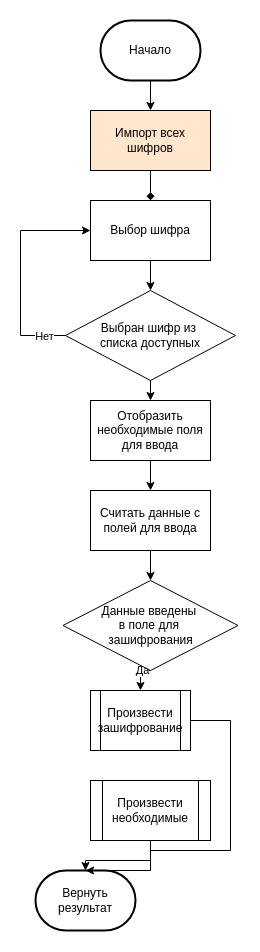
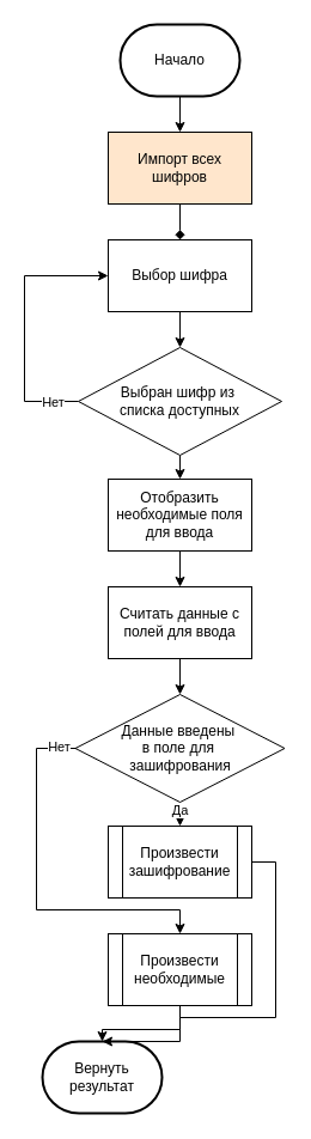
  <mxCell id="0" />
  <mxCell id="1" parent="0" />
  <mxCell id="2" style="edgeStyle=orthogonalEdgeStyle;rounded=0;orthogonalLoop=1;jettySize=auto;html=1;exitX=0.5;exitY=1;exitDx=0;exitDy=0;exitPerimeter=0;entryX=0.5;entryY=0;entryDx=0;entryDy=0;" edge="1" parent="1" source="3" target="5"><mxGeometry relative="1" as="geometry" /></mxCell>
  <mxCell id="3" value="Начало" style="strokeWidth=2;html=1;shape=mxgraph.flowchart.terminator;whiteSpace=wrap;" vertex="1" parent="1"><mxGeometry x="100" y="20" width="100" height="60" as="geometry" /></mxCell>
  <mxCell id="4" style="edgeStyle=orthogonalEdgeStyle;rounded=0;orthogonalLoop=1;jettySize=auto;html=1;exitX=0.5;exitY=1;exitDx=0;exitDy=0;entryX=0.5;entryY=0;entryDx=0;entryDy=0;endArrow=diamond;" edge="1" parent="1" source="5" target="7"><mxGeometry relative="1" as="geometry" /></mxCell>
  <mxCell id="5" value="Импорт всех шифров" style="rounded=0;whiteSpace=wrap;html=1;fillColor=#ffe6cc;" vertex="1" parent="1"><mxGeometry x="90" y="110" width="120" height="60" as="geometry" /></mxCell>
  <mxCell id="6" style="edgeStyle=orthogonalEdgeStyle;rounded=0;orthogonalLoop=1;jettySize=auto;html=1;exitX=0.5;exitY=1;exitDx=0;exitDy=0;entryX=0.5;entryY=0;entryDx=0;entryDy=0;" edge="1" parent="1" source="7" target="11"><mxGeometry relative="1" as="geometry" /></mxCell>
  <mxCell id="7" value="Выбор шифра" style="rounded=0;whiteSpace=wrap;html=1;" vertex="1" parent="1"><mxGeometry x="90" y="200" width="120" height="60" as="geometry" /></mxCell>
  <mxCell id="8" style="edgeStyle=orthogonalEdgeStyle;rounded=0;orthogonalLoop=1;jettySize=auto;html=1;exitX=0;exitY=0.5;exitDx=0;exitDy=0;entryX=0;entryY=0.5;entryDx=0;entryDy=0;" edge="1" parent="1" source="11" target="7"><mxGeometry relative="1" as="geometry"><Array as="points"><mxPoint x="20" y="335" /><mxPoint x="20" y="230" /></Array></mxGeometry></mxCell>
  <mxCell id="9" value="Нет" style="edgeLabel;html=1;align=center;verticalAlign=middle;resizable=0;points=[];" vertex="1" connectable="0" parent="8"><mxGeometry x="-0.8" relative="1" as="geometry"><mxPoint as="offset" /></mxGeometry></mxCell>
  <mxCell id="10" style="edgeStyle=orthogonalEdgeStyle;rounded=0;orthogonalLoop=1;jettySize=auto;html=1;exitX=0.5;exitY=1;exitDx=0;exitDy=0;entryX=0.5;entryY=0;entryDx=0;entryDy=0;" edge="1" parent="1" source="11" target="13"><mxGeometry relative="1" as="geometry" /></mxCell>
  <mxCell id="11" value="Выбран шифр из&amp;nbsp;&lt;div&gt;списка доступных&lt;/div&gt;" style="rhombus;whiteSpace=wrap;html=1;" vertex="1" parent="1"><mxGeometry x="65" y="290" width="170" height="90" as="geometry" /></mxCell>
  <mxCell id="12" style="edgeStyle=orthogonalEdgeStyle;rounded=0;orthogonalLoop=1;jettySize=auto;html=1;exitX=0.5;exitY=1;exitDx=0;exitDy=0;entryX=0.5;entryY=0;entryDx=0;entryDy=0;" edge="1" parent="1" source="13" target="15"><mxGeometry relative="1" as="geometry" /></mxCell>
  <mxCell id="13" value="Отобразить необходимые поля для ввода" style="rounded=0;whiteSpace=wrap;html=1;" vertex="1" parent="1"><mxGeometry x="90" y="400" width="120" height="60" as="geometry" /></mxCell>
  <mxCell id="14" style="edgeStyle=orthogonalEdgeStyle;rounded=0;orthogonalLoop=1;jettySize=auto;html=1;exitX=0.5;exitY=1;exitDx=0;exitDy=0;entryX=0.5;entryY=0;entryDx=0;entryDy=0;" edge="1" parent="1" source="15" target="20"><mxGeometry relative="1" as="geometry" /></mxCell>
  <mxCell id="15" value="Считать данные с полей для ввода" style="rounded=0;whiteSpace=wrap;html=1;" vertex="1" parent="1"><mxGeometry x="90" y="490" width="120" height="60" as="geometry" /></mxCell>
  <mxCell id="16" style="edgeStyle=orthogonalEdgeStyle;rounded=0;orthogonalLoop=1;jettySize=auto;html=1;exitX=0.5;exitY=1;exitDx=0;exitDy=0;entryX=0.5;entryY=0;entryDx=0;entryDy=0;" edge="1" parent="1" source="20" target="22"><mxGeometry relative="1" as="geometry" /></mxCell>
  <mxCell id="17" value="Да" style="edgeLabel;html=1;align=center;verticalAlign=middle;resizable=0;points=[];" vertex="1" connectable="0" parent="16"><mxGeometry x="-0.4" y="-1" relative="1" as="geometry"><mxPoint as="offset" /></mxGeometry></mxCell>
+ <mxCell id="18" style="edgeStyle=orthogonalEdgeStyle;rounded=0;orthogonalLoop=1;jettySize=auto;html=1;exitX=0;exitY=0.5;exitDx=0;exitDy=0;entryX=0.5;entryY=0;entryDx=0;entryDy=0;" edge="1" parent="1" source="20" target="23"><mxGeometry relative="1" as="geometry"><Array as="points"><mxPoint x="30" y="625" /><mxPoint x="30" y="760" /><mxPoint x="150" y="760" /></Array></mxGeometry></mxCell>
+ <mxCell id="19" value="Нет" style="edgeLabel;html=1;align=center;verticalAlign=middle;resizable=0;points=[];" vertex="1" connectable="0" parent="18"><mxGeometry x="-0.911" y="-2" relative="1" as="geometry"><mxPoint as="offset" /></mxGeometry></mxCell>
  <mxCell id="20" value="Данные введены&amp;nbsp;&lt;div&gt;в поле&amp;nbsp;&lt;span style=&quot;background-color: initial;&quot;&gt;для&amp;nbsp;&lt;/span&gt;&lt;/div&gt;&lt;div&gt;&lt;span style=&quot;background-color: initial;&quot;&gt;зашифрования&lt;/span&gt;&lt;/div&gt;" style="rhombus;whiteSpace=wrap;html=1;" vertex="1" parent="1"><mxGeometry x="62.5" y="580" width="175" height="90" as="geometry" /></mxCell>
  <mxCell id="21" value="Вернуть результат" style="strokeWidth=2;html=1;shape=mxgraph.flowchart.terminator;whiteSpace=wrap;" vertex="1" parent="1"><mxGeometry x="35" y="870" width="100" height="60" as="geometry" /></mxCell>
- <mxCell id="22" value="Произвести зашифрование" style="shape=process;whiteSpace=wrap;html=1;backgroundOutline=1;" vertex="1" parent="1"><mxGeometry x="90" y="690" width="100" height="60" as="geometry" /></mxCell>
+ <mxCell id="22" value="Произвести зашифрование" style="shape=process;whiteSpace=wrap;html=1;backgroundOutline=1;" vertex="1" parent="1"><mxGeometry x="90" y="690" width="120" height="60" as="geometry" /></mxCell>
  <mxCell id="23" value="Произвести необходимые" style="shape=process;whiteSpace=wrap;html=1;backgroundOutline=1;" vertex="1" parent="1"><mxGeometry x="90" y="780" width="120" height="60" as="geometry" /></mxCell>
  <mxCell id="24" style="edgeStyle=orthogonalEdgeStyle;rounded=0;orthogonalLoop=1;jettySize=auto;html=1;exitX=0.5;exitY=1;exitDx=0;exitDy=0;entryX=0.5;entryY=0;entryDx=0;entryDy=0;entryPerimeter=0;" edge="1" parent="1" source="23" target="21"><mxGeometry relative="1" as="geometry" /></mxCell>
  <mxCell id="25" style="edgeStyle=orthogonalEdgeStyle;rounded=0;orthogonalLoop=1;jettySize=auto;html=1;exitX=1;exitY=0.5;exitDx=0;exitDy=0;entryX=0.5;entryY=0;entryDx=0;entryDy=0;entryPerimeter=0;" edge="1" parent="1" source="22" target="21"><mxGeometry relative="1" as="geometry"><Array as="points"><mxPoint x="230" y="720" /><mxPoint x="230" y="850" /><mxPoint x="150" y="850" /></Array></mxGeometry></mxCell>
